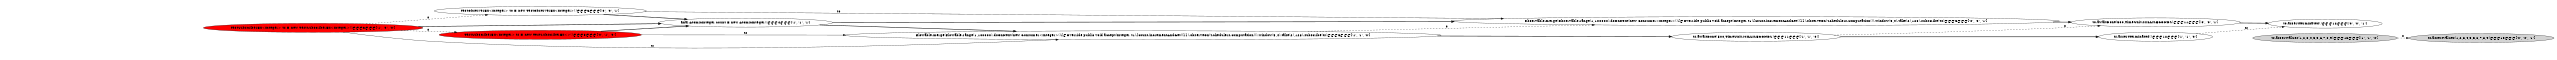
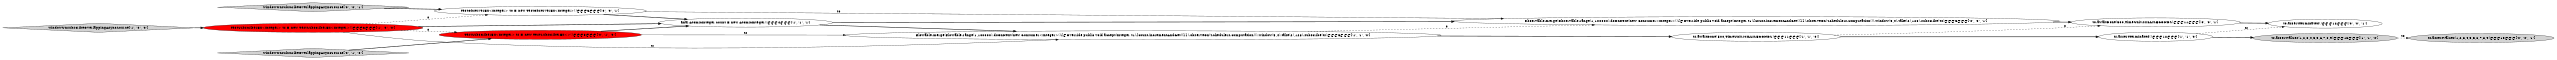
  digraph {
    rankdir=LR
    node [fillcolor=white shape=ellipse style=filled]
    edge [style=bold]
    n1 [label="to.awaitDone(500,TimeUnit.MILLISECONDS)@@@11@@@['0', '0', '1']"]
    n2 [label="to.assertTerminated()@@@12@@@['0', '0', '1']"]
    n3 [label="ts.awaitDone(500,TimeUnit.MILLISECONDS)@@@11@@@['1', '1', '0']"]
    n4 [label="ts.assertTerminated()@@@12@@@['1', '1', '0']"]
    n5 [fillcolor=lightgray label="ts.assertValues(1,2,3,4,5,5,6,7,8,9)@@@13@@@['1', '1', '0']"]
    n6 [fillcolor=lightgray label="to.assertValues(1,2,3,4,5,5,6,7,8,9)@@@13@@@['0', '0', '1']"]
+   n7 [fillcolor=lightgray label="windowUnsubscribeOverlappingAsyncSource['0', '0', '1']" shape=diamond]
    n8 [label="TestObserverEx<Integer> to = new TestObserverEx<Integer>()@@@3@@@['0', '0', '1']"]
    n9 [label="Observable.merge(Observable.range(1,100000).doOnNext(new Consumer<Integer>(){@Override public void accept(Integer t1){count.incrementAndGet()}}).observeOn(Schedulers.computation()).window(5,4).take(2),128).subscribe(to)@@@5@@@['0', '0', '1']"]
    n10 [label="final AtomicInteger count = new AtomicInteger()@@@4@@@['1', '1', '1']"]
    n11 [label="Flowable.merge(Flowable.range(1,100000).doOnNext(new Consumer<Integer>(){@Override public void accept(Integer t1){count.incrementAndGet()}}).observeOn(Schedulers.computation()).window(5,4).take(2),128).subscribe(ts)@@@5@@@['1', '1', '0']"]
+   n12 [fillcolor=lightgray label="windowUnsubscribeOverlappingAsyncSource['0', '1', '0']" shape=diamond]
    n13 [fillcolor=red label="TestSubscriberEx<Integer> ts = new TestSubscriberEx<>()@@@3@@@['0', '1', '0']"]
    n14 [fillcolor=red label="TestSubscriberEx<Integer> ts = new TestSubscriberEx<Integer>()@@@3@@@['1', '0', '0']"]
+   n15 [fillcolor=lightgray label="windowUnsubscribeOverlappingAsyncSource['1', '0', '0']" shape=diamond]
    n1 -> n2
    n3 -> n1 [label=0 style=dashed]
    n3 -> n4
    n4 -> n2 [label=ts style=dashed]
-   n5 -> n6 [label=0 style=dashed]
+   n4 -> n5
+   n5 -> n6 [label=to style=dashed]
+   n7 -> n8
    n8 -> n9 [label=to style=solid]
    n8 -> n10
    n9 -> n1
    n10 -> n9
    n10 -> n11
    n11 -> n3
    n11 -> n9 [label=0 style=dashed]
+   n12 -> n13
    n13 -> n10
    n13 -> n11 [label=ts style=solid]
    n14 -> n8 [label=0 style=dashed]
    n14 -> n10
    n14 -> n11 [label=ts style=solid]
    n14 -> n13 [label=0 style=dashed]
+   n15 -> n14
  }
